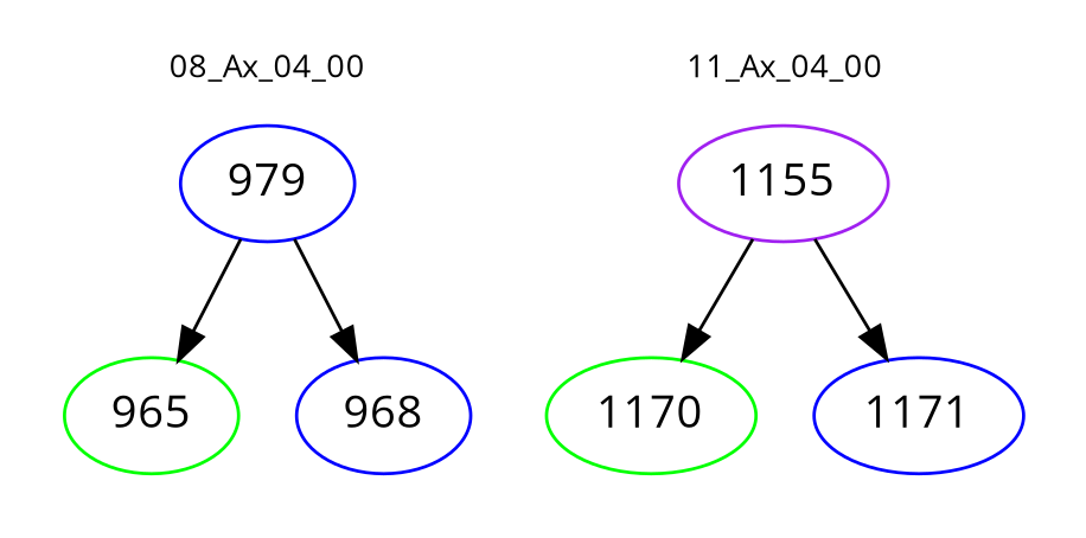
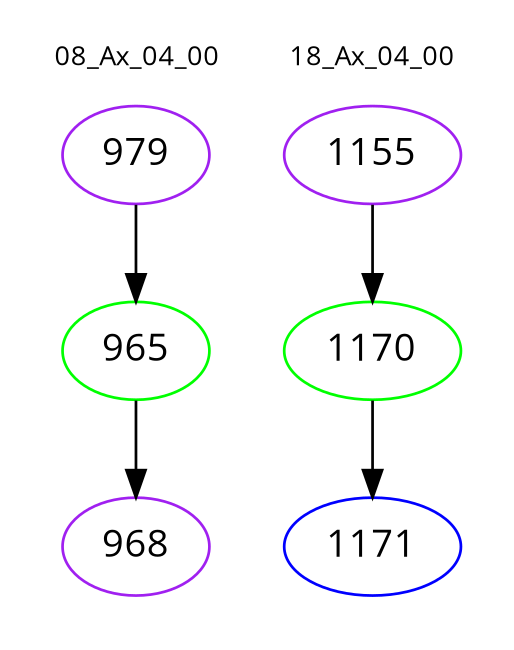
  digraph {
    fontname="Open Sans"
    node [color=green fontname="Open Sans"]
    edge [color=black fontname="Open Sans"]
    n1 [label=965]
-   n2 [color=blue label=968]
-   n3 [color=blue label=979]
+   n2 [color=purple label=968]
+   n3 [color=purple label=979]
    n4 [label=1170]
    n5 [color=blue label=1171]
    n6 [color=purple label=1155]
    subgraph cluster_1 {
      color=white
      fontsize=10
      label="08_Ax_04_00"
      n1
      n2
      n3
    }
    subgraph cluster_2 {
      color=white
      fontsize=10
-     label="11_Ax_04_00"
+     label="18_Ax_04_00"
      n4
      n5
      n6
    }
-   n3 -> n2
+   n1 -> n2
    n3 -> n1
-   n6 -> n5
+   n4 -> n5
    n6 -> n4
  }
